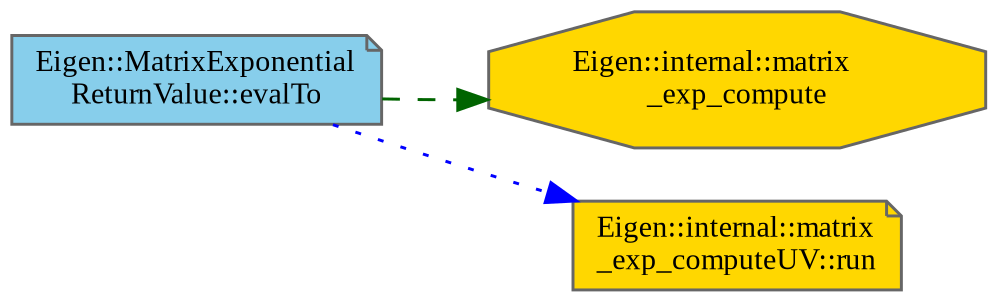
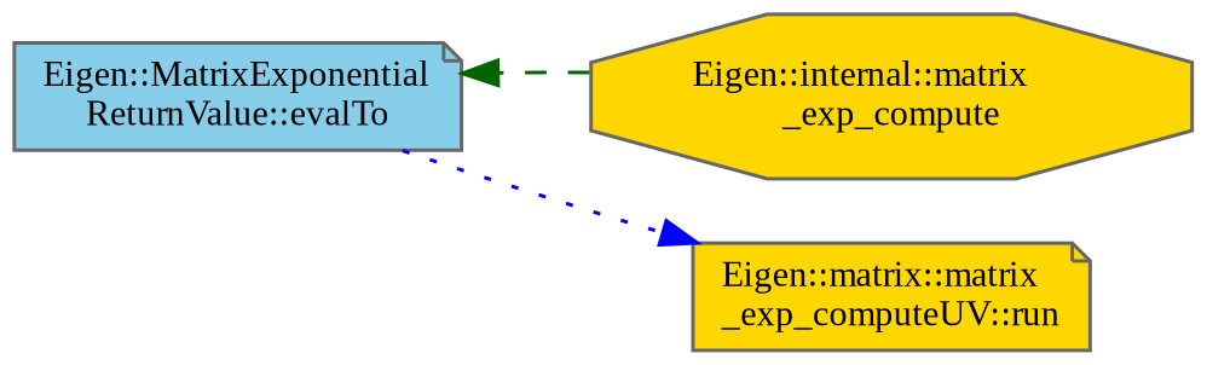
  digraph {
    fontname="Liberation Serif"
    rankdir=LR
    node [color=grey40 fillcolor=gold fontname="Liberation Serif" fontsize=10 shape=note style=filled]
    edge [fontname="Liberation Serif" fontsize=10 labelfontname=Helvetica labelfontsize=10]
    n1 [color=gray40 fillcolor=skyblue fontcolor=black height=0.2 label="Eigen::MatrixExponential\lReturnValue::evalTo" width=0.4]
    n2 [height=0.2 label="Eigen::internal::matrix\l_exp_compute" shape=octagon width=0.4]
-   n3 [height=0.2 label="Eigen::internal::matrix\l_exp_computeUV::run" width=0.4]
-   n1 -> n2 [color=darkgreen style=dashed]
+   n3 [height=0.2 label="Eigen::matrix::matrix\l_exp_computeUV::run" width=0.4]
+   n2 -> n1 [color=darkgreen style=dashed]
    n1 -> n3 [color=blue style=dotted]
  }
